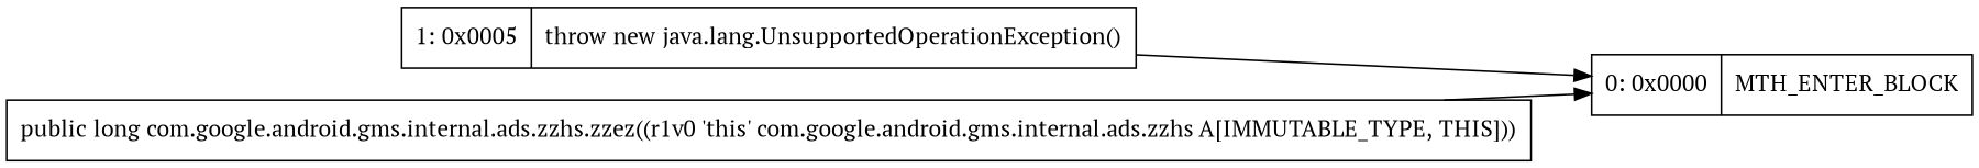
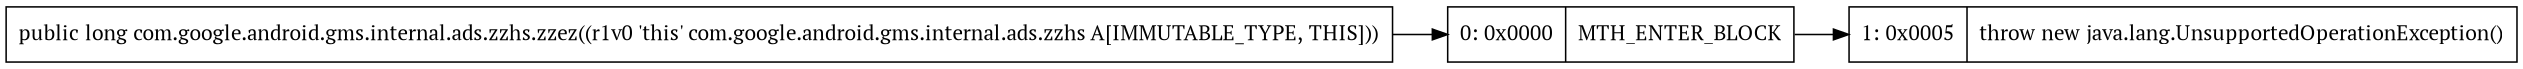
  digraph {
    rankdir=LR
    fontname="PT Serif"
    node [shape=record fontname="PT Serif"]
    edge [fontname="PT Serif"]
    n1 [label="{0\:\ 0x0000|MTH_ENTER_BLOCK\l}"]
    n2 [label="{1\:\ 0x0005|throw new java.lang.UnsupportedOperationException()\l}"]
    n3 [label="{public long com.google.android.gms.internal.ads.zzhs.zzez((r1v0 'this' com.google.android.gms.internal.ads.zzhs A[IMMUTABLE_TYPE, THIS])) }"]
-   n2 -> n1
+   n1 -> n2
    n3 -> n1
  }
